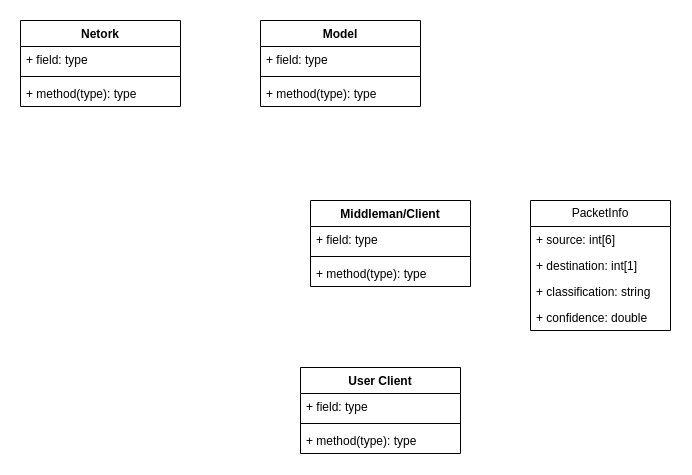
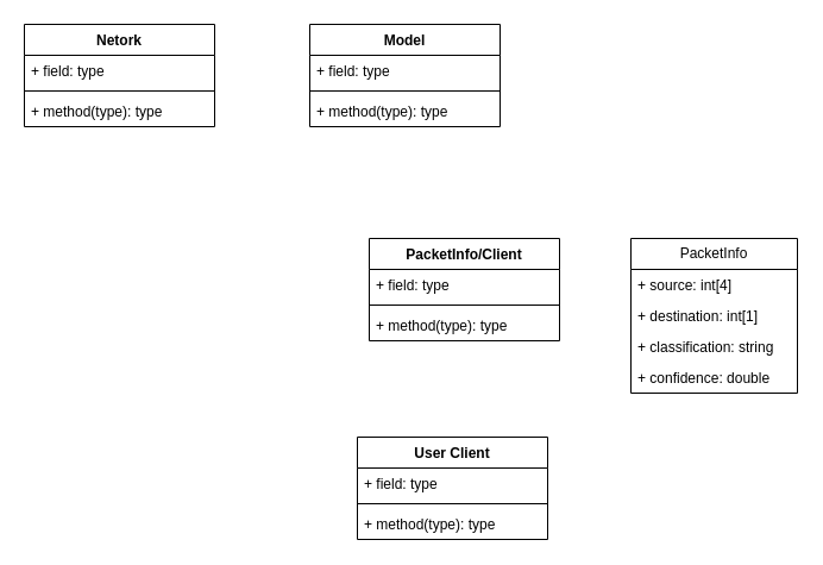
  <mxCell id="0" />
  <mxCell id="1" parent="0" />
  <mxCell id="2" value="User Client" style="swimlane;fontStyle=1;align=center;verticalAlign=top;childLayout=stackLayout;horizontal=1;startSize=26;horizontalStack=0;resizeParent=1;resizeParentMax=0;resizeLast=0;collapsible=1;marginBottom=0;whiteSpace=wrap;html=1;" vertex="1" parent="1"><mxGeometry x="300" y="367" width="160" height="86" as="geometry" /></mxCell>
  <mxCell id="3" value="+ field: type" style="text;strokeColor=none;fillColor=none;align=left;verticalAlign=top;spacingLeft=4;spacingRight=4;overflow=hidden;rotatable=0;points=[[0,0.5],[1,0.5]];portConstraint=eastwest;whiteSpace=wrap;html=1;" vertex="1" parent="2"><mxGeometry y="26" width="160" height="26" as="geometry" /></mxCell>
  <mxCell id="4" value="" style="line;strokeWidth=1;fillColor=none;align=left;verticalAlign=middle;spacingTop=-1;spacingLeft=3;spacingRight=3;rotatable=0;labelPosition=right;points=[];portConstraint=eastwest;strokeColor=inherit;" vertex="1" parent="2"><mxGeometry y="52" width="160" height="8" as="geometry" /></mxCell>
  <mxCell id="5" value="+ method(type): type" style="text;strokeColor=none;fillColor=none;align=left;verticalAlign=top;spacingLeft=4;spacingRight=4;overflow=hidden;rotatable=0;points=[[0,0.5],[1,0.5]];portConstraint=eastwest;whiteSpace=wrap;html=1;" vertex="1" parent="2"><mxGeometry y="60" width="160" height="26" as="geometry" /></mxCell>
- <mxCell id="6" value="Middleman/Client" style="swimlane;fontStyle=1;align=center;verticalAlign=top;childLayout=stackLayout;horizontal=1;startSize=26;horizontalStack=0;resizeParent=1;resizeParentMax=0;resizeLast=0;collapsible=1;marginBottom=0;whiteSpace=wrap;html=1;" vertex="1" parent="1"><mxGeometry x="310" y="200" width="160" height="86" as="geometry" /></mxCell>
+ <mxCell id="6" value="PacketInfo/Client" style="swimlane;fontStyle=1;align=center;verticalAlign=top;childLayout=stackLayout;horizontal=1;startSize=26;horizontalStack=0;resizeParent=1;resizeParentMax=0;resizeLast=0;collapsible=1;marginBottom=0;whiteSpace=wrap;html=1;" vertex="1" parent="1"><mxGeometry x="310" y="200" width="160" height="86" as="geometry" /></mxCell>
  <mxCell id="7" value="+ field: type" style="text;strokeColor=none;fillColor=none;align=left;verticalAlign=top;spacingLeft=4;spacingRight=4;overflow=hidden;rotatable=0;points=[[0,0.5],[1,0.5]];portConstraint=eastwest;whiteSpace=wrap;html=1;" vertex="1" parent="6"><mxGeometry y="26" width="160" height="26" as="geometry" /></mxCell>
  <mxCell id="8" value="" style="line;strokeWidth=1;fillColor=none;align=left;verticalAlign=middle;spacingTop=-1;spacingLeft=3;spacingRight=3;rotatable=0;labelPosition=right;points=[];portConstraint=eastwest;strokeColor=inherit;" vertex="1" parent="6"><mxGeometry y="52" width="160" height="8" as="geometry" /></mxCell>
  <mxCell id="9" value="+ method(type): type" style="text;strokeColor=none;fillColor=none;align=left;verticalAlign=top;spacingLeft=4;spacingRight=4;overflow=hidden;rotatable=0;points=[[0,0.5],[1,0.5]];portConstraint=eastwest;whiteSpace=wrap;html=1;" vertex="1" parent="6"><mxGeometry y="60" width="160" height="26" as="geometry" /></mxCell>
  <mxCell id="10" value="Model" style="swimlane;fontStyle=1;align=center;verticalAlign=top;childLayout=stackLayout;horizontal=1;startSize=26;horizontalStack=0;resizeParent=1;resizeParentMax=0;resizeLast=0;collapsible=1;marginBottom=0;whiteSpace=wrap;html=1;" vertex="1" parent="1"><mxGeometry x="260" y="20" width="160" height="86" as="geometry" /></mxCell>
  <mxCell id="11" value="+ field: type" style="text;strokeColor=none;fillColor=none;align=left;verticalAlign=top;spacingLeft=4;spacingRight=4;overflow=hidden;rotatable=0;points=[[0,0.5],[1,0.5]];portConstraint=eastwest;whiteSpace=wrap;html=1;" vertex="1" parent="10"><mxGeometry y="26" width="160" height="26" as="geometry" /></mxCell>
  <mxCell id="12" value="" style="line;strokeWidth=1;fillColor=none;align=left;verticalAlign=middle;spacingTop=-1;spacingLeft=3;spacingRight=3;rotatable=0;labelPosition=right;points=[];portConstraint=eastwest;strokeColor=inherit;" vertex="1" parent="10"><mxGeometry y="52" width="160" height="8" as="geometry" /></mxCell>
  <mxCell id="13" value="+ method(type): type" style="text;strokeColor=none;fillColor=none;align=left;verticalAlign=top;spacingLeft=4;spacingRight=4;overflow=hidden;rotatable=0;points=[[0,0.5],[1,0.5]];portConstraint=eastwest;whiteSpace=wrap;html=1;" vertex="1" parent="10"><mxGeometry y="60" width="160" height="26" as="geometry" /></mxCell>
  <mxCell id="14" value="PacketInfo" style="swimlane;fontStyle=0;childLayout=stackLayout;horizontal=1;startSize=26;fillColor=none;horizontalStack=0;resizeParent=1;resizeParentMax=0;resizeLast=0;collapsible=1;marginBottom=0;whiteSpace=wrap;html=1;" vertex="1" parent="1"><mxGeometry x="530" y="200" width="140" height="130" as="geometry" /></mxCell>
- <mxCell id="15" value="+ source: int[6]" style="text;strokeColor=none;fillColor=none;align=left;verticalAlign=top;spacingLeft=4;spacingRight=4;overflow=hidden;rotatable=0;points=[[0,0.5],[1,0.5]];portConstraint=eastwest;whiteSpace=wrap;html=1;" vertex="1" parent="14"><mxGeometry y="26" width="140" height="26" as="geometry" /></mxCell>
+ <mxCell id="15" value="+ source: int[4]" style="text;strokeColor=none;fillColor=none;align=left;verticalAlign=top;spacingLeft=4;spacingRight=4;overflow=hidden;rotatable=0;points=[[0,0.5],[1,0.5]];portConstraint=eastwest;whiteSpace=wrap;html=1;" vertex="1" parent="14"><mxGeometry y="26" width="140" height="26" as="geometry" /></mxCell>
  <mxCell id="16" value="+ destination: int[1]" style="text;strokeColor=none;fillColor=none;align=left;verticalAlign=top;spacingLeft=4;spacingRight=4;overflow=hidden;rotatable=0;points=[[0,0.5],[1,0.5]];portConstraint=eastwest;whiteSpace=wrap;html=1;" vertex="1" parent="14"><mxGeometry y="52" width="140" height="26" as="geometry" /></mxCell>
  <mxCell id="17" value="+ classification: string" style="text;strokeColor=none;fillColor=none;align=left;verticalAlign=top;spacingLeft=4;spacingRight=4;overflow=hidden;rotatable=0;points=[[0,0.5],[1,0.5]];portConstraint=eastwest;whiteSpace=wrap;html=1;" vertex="1" parent="14"><mxGeometry y="78" width="140" height="26" as="geometry" /></mxCell>
  <mxCell id="18" value="+ confidence: double" style="text;strokeColor=none;fillColor=none;align=left;verticalAlign=top;spacingLeft=4;spacingRight=4;overflow=hidden;rotatable=0;points=[[0,0.5],[1,0.5]];portConstraint=eastwest;whiteSpace=wrap;html=1;" vertex="1" parent="14"><mxGeometry y="104" width="140" height="26" as="geometry" /></mxCell>
  <mxCell id="19" value="Netork" style="swimlane;fontStyle=1;align=center;verticalAlign=top;childLayout=stackLayout;horizontal=1;startSize=26;horizontalStack=0;resizeParent=1;resizeParentMax=0;resizeLast=0;collapsible=1;marginBottom=0;whiteSpace=wrap;html=1;" vertex="1" parent="1"><mxGeometry x="20" y="20" width="160" height="86" as="geometry" /></mxCell>
  <mxCell id="20" value="+ field: type" style="text;strokeColor=none;fillColor=none;align=left;verticalAlign=top;spacingLeft=4;spacingRight=4;overflow=hidden;rotatable=0;points=[[0,0.5],[1,0.5]];portConstraint=eastwest;whiteSpace=wrap;html=1;" vertex="1" parent="19"><mxGeometry y="26" width="160" height="26" as="geometry" /></mxCell>
  <mxCell id="21" value="" style="line;strokeWidth=1;fillColor=none;align=left;verticalAlign=middle;spacingTop=-1;spacingLeft=3;spacingRight=3;rotatable=0;labelPosition=right;points=[];portConstraint=eastwest;strokeColor=inherit;" vertex="1" parent="19"><mxGeometry y="52" width="160" height="8" as="geometry" /></mxCell>
  <mxCell id="22" value="+ method(type): type" style="text;strokeColor=none;fillColor=none;align=left;verticalAlign=top;spacingLeft=4;spacingRight=4;overflow=hidden;rotatable=0;points=[[0,0.5],[1,0.5]];portConstraint=eastwest;whiteSpace=wrap;html=1;" vertex="1" parent="19"><mxGeometry y="60" width="160" height="26" as="geometry" /></mxCell>
